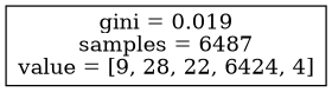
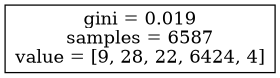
  digraph {
-   n1 [label="gini = 0.019\nsamples = 6487\nvalue = [9, 28, 22, 6424, 4]" shape=box]
+   n1 [label="gini = 0.019\nsamples = 6587\nvalue = [9, 28, 22, 6424, 4]" shape=box]
  }
